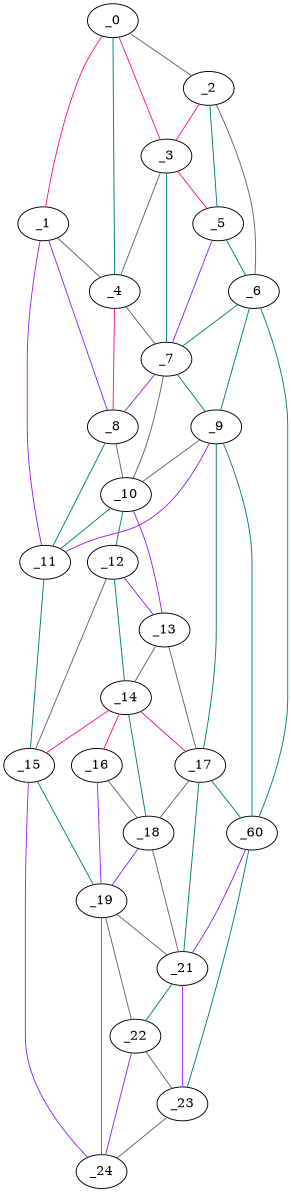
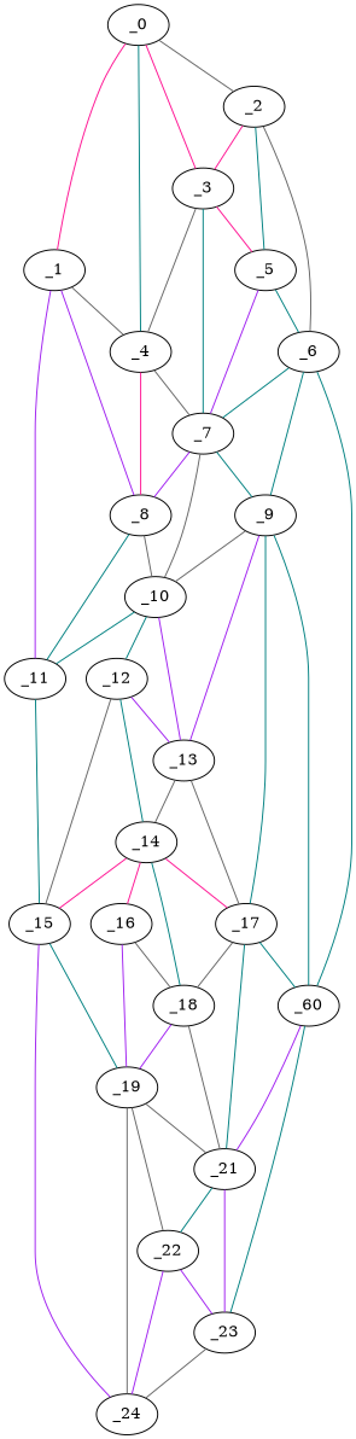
  graph {
    node [y=69]
    edge [color=teal valence=2]
    _0 [x=7 y=62]
    _1 [x=8 y=55]
    _2 [x=21 y=81]
    _3 [x=28 y=71]
    _4 [x=29 y=52]
    _8 [x=42 y=47]
    _11 [x=63 y=41]
    _5 [x=32 y=79]
    _6 [x=37 y=85]
    _7 [x=41 y=70]
    _10 [x=58]
    _15 [x=85 y=48]
    _9 [x=50 y=82]
    n14 [label=_60 x=106 y=83]
    _12 [x=71 y=61]
    _13 [x=73]
    _14 [x=83 y=59]
    _19 [x=104 y=66]
    _24 [x=124 y=63]
    _17 [x=92 y=79]
    _21 [x=107 y=74]
    _23 [x=121 y=75]
    _18 [x=96 y=68]
    _22 [x=117]
    _16 [x=88 y=56]
    _0 -- _1 [color=deeppink valence=1]
    _0 -- _2 [color=gray40 valence=1]
    _0 -- _3 [color=deeppink]
    _0 -- _4 [valence=1]
    _1 -- _4 [color=gray40]
    _1 -- _8 [color=purple valence=1]
    _1 -- _11 [color=purple valence=1]
    _2 -- _3 [color=deeppink]
    _2 -- _5 [valence=1]
    _2 -- _6 [color=gray40 valence=1]
    _3 -- _4 [color=gray40]
    _3 -- _5 [color=deeppink]
    _3 -- _7 [valence=1]
    _4 -- _8 [color=deeppink]
    _4 -- _7 [color=gray40]
    _8 -- _11 [valence=1]
    _8 -- _10 [color=gray40 valence=1]
    _11 -- _15 [valence=1]
    _5 -- _6 [valence=1]
    _5 -- _7 [color=purple]
    _6 -- _7
    _6 -- _9 [valence=1]
    _6 -- n14 [valence=1]
    _7 -- _8 [color=purple]
    _7 -- _10 [color=gray40]
    _7 -- _9
    _10 -- _11
    _10 -- _12
    _10 -- _13 [color=purple]
    _15 -- _19 [valence=1]
    _15 -- _24 [color=purple valence=1]
    _9 -- _10 [color=gray40 valence=1]
    _9 -- n14
-   _9 -- _11 [color=purple]
+   _9 -- _13 [color=purple]
    _9 -- _17
    n14 -- _21 [color=purple]
    n14 -- _23 [valence=1]
    _12 -- _15 [color=gray40 valence=1]
    _12 -- _13 [color=purple valence=1]
    _12 -- _14
    _13 -- _14 [color=gray40]
    _13 -- _17 [color=gray40]
    _14 -- _15 [color=deeppink]
    _14 -- _17 [color=deeppink valence=1]
    _14 -- _18 [valence=1]
    _14 -- _16 [color=deeppink]
    _19 -- _24 [color=gray40]
    _19 -- _21 [color=gray40]
    _19 -- _22 [color=gray40]
    _17 -- n14 [valence=1]
    _17 -- _21
    _17 -- _18 [color=gray40]
    _21 -- _23 [color=purple]
    _21 -- _22
    _23 -- _24 [color=gray40 valence=1]
    _18 -- _19 [color=purple]
    _18 -- _21 [color=gray40]
    _22 -- _24 [color=purple valence=1]
-   _22 -- _23 [color=gray40 valence=1]
+   _22 -- _23 [color=purple valence=1]
    _16 -- _19 [color=purple valence=1]
    _16 -- _18 [color=gray40]
  }
